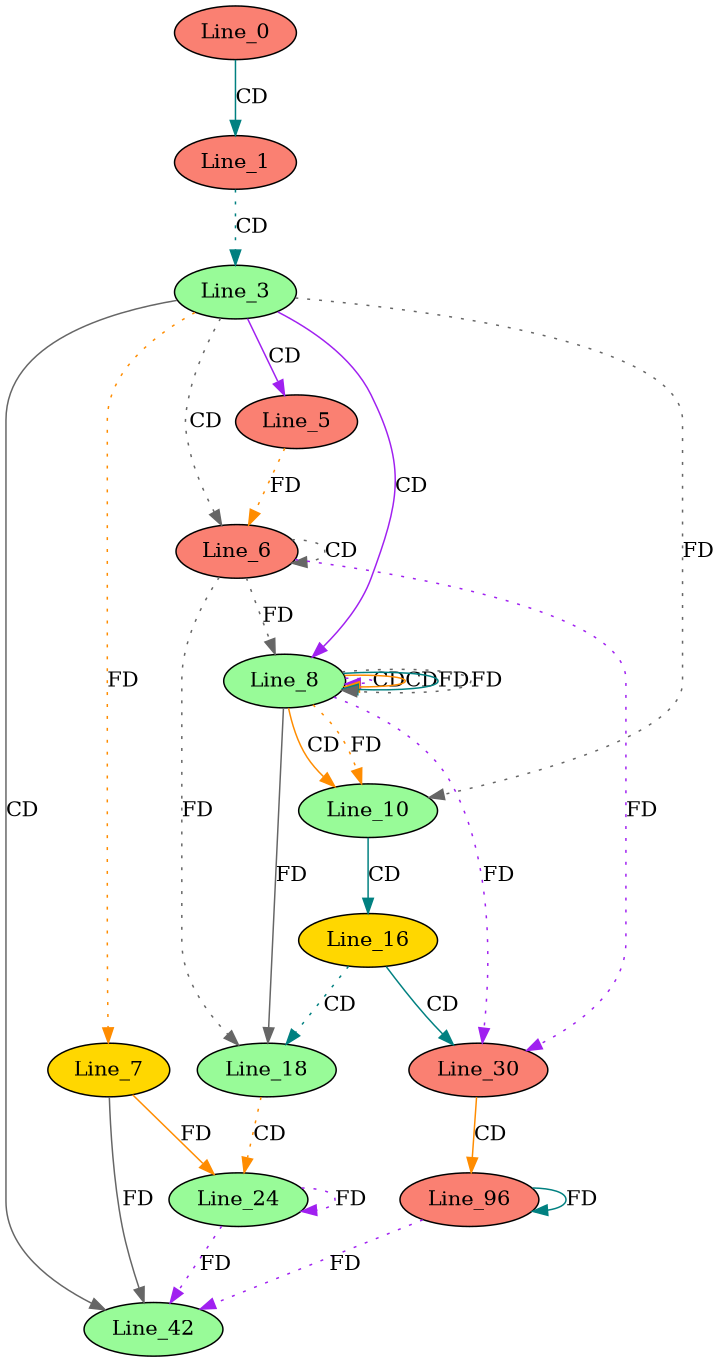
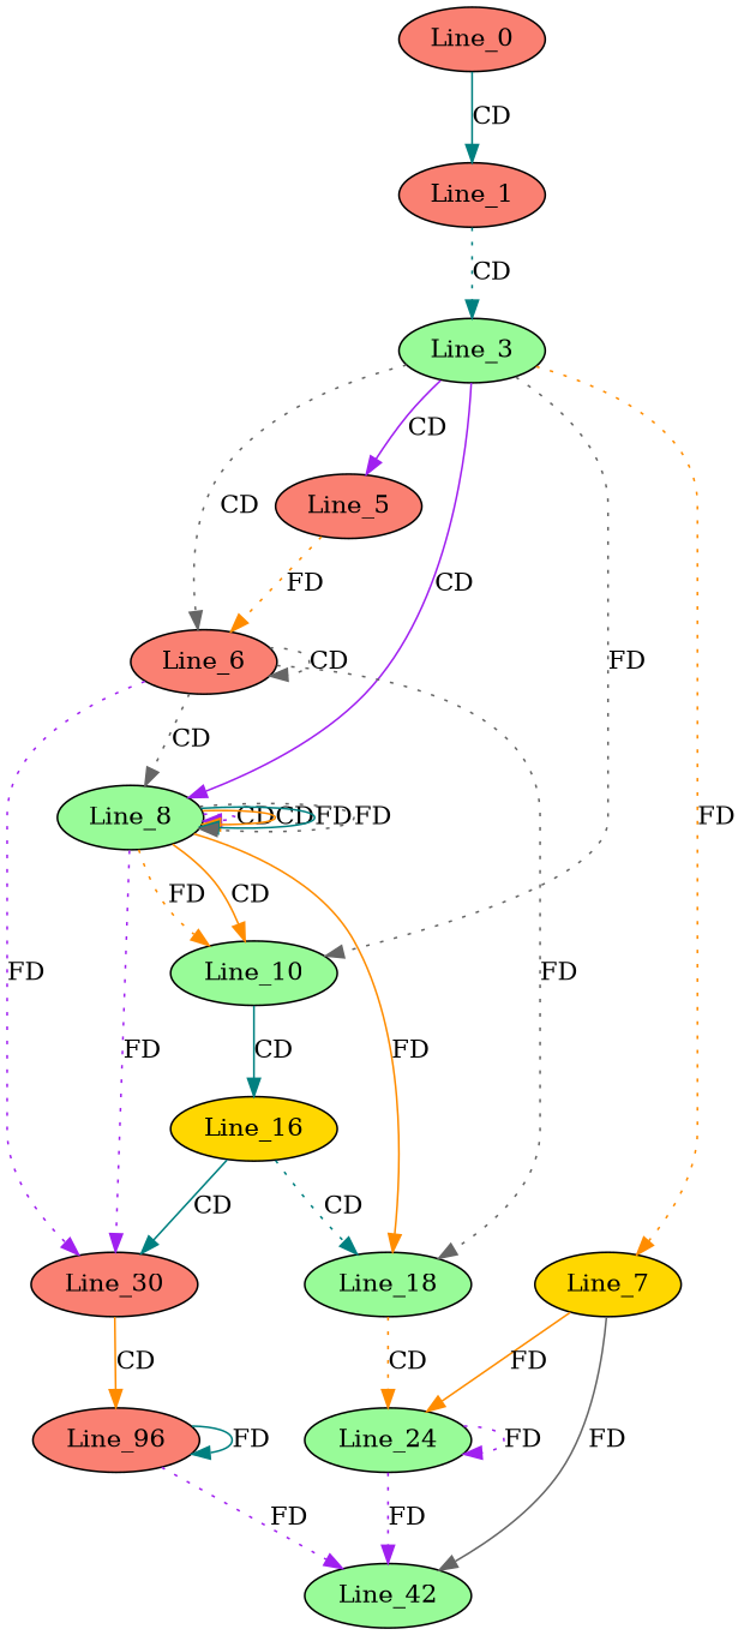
  digraph {
    node [fillcolor=salmon style=filled]
    edge [color=darkorange style=dotted]
    Line_0
    Line_1
    Line_3 [fillcolor=palegreen]
    Line_5
    Line_6
    Line_7 [fillcolor=gold]
    Line_8 [fillcolor=palegreen]
    Line_42 [fillcolor=palegreen]
    Line_10 [fillcolor=palegreen]
    Line_18 [fillcolor=palegreen]
    Line_30
    Line_24 [fillcolor=palegreen]
    Line_16 [fillcolor=gold]
    n14 [label=Line_96]
    Line_0 -> Line_1 [color=teal label=CD style=solid]
    Line_1 -> Line_3 [color=teal label=CD]
    Line_3 -> Line_5 [color=purple label=CD style=solid]
    Line_3 -> Line_6 [color=gray40 label=CD]
    Line_3 -> Line_7 [label=FD]
    Line_3 -> Line_8 [color=purple label=CD style=solid]
-   Line_3 -> Line_42 [color=gray40 label=CD style=solid]
    Line_3 -> Line_10 [color=gray40 label=FD]
    Line_5 -> Line_6 [label=FD]
    Line_6 -> Line_6 [color=gray40 label=CD]
-   Line_6 -> Line_8 [color=gray40 label=FD]
+   Line_6 -> Line_8 [color=gray40 label=CD]
    Line_6 -> Line_18 [color=gray40 label=FD]
    Line_6 -> Line_30 [color=purple label=FD]
    Line_7 -> Line_42 [color=gray40 label=FD style=solid]
    Line_7 -> Line_24 [label=FD style=solid]
    Line_8 -> Line_8 [color=purple label=CD]
    Line_8 -> Line_8 [label=CD style=solid]
    Line_8 -> Line_8 [color=teal label=FD style=solid]
    Line_8 -> Line_8 [color=gray40 label=FD]
    Line_8 -> Line_10 [label=CD style=solid]
    Line_8 -> Line_10 [label=FD]
-   Line_8 -> Line_18 [color=gray40 label=FD style=solid]
+   Line_8 -> Line_18 [label=FD style=solid]
    Line_8 -> Line_30 [color=purple label=FD]
    Line_10 -> Line_16 [color=teal label=CD style=solid]
    Line_18 -> Line_24 [label=CD]
    Line_30 -> n14 [label=CD style=solid]
    Line_24 -> Line_42 [color=purple label=FD]
    Line_24 -> Line_24 [color=purple label=FD]
    Line_16 -> Line_18 [color=teal label=CD]
    Line_16 -> Line_30 [color=teal label=CD style=solid]
    n14 -> Line_42 [color=purple label=FD]
    n14 -> n14 [color=teal label=FD style=solid]
  }
